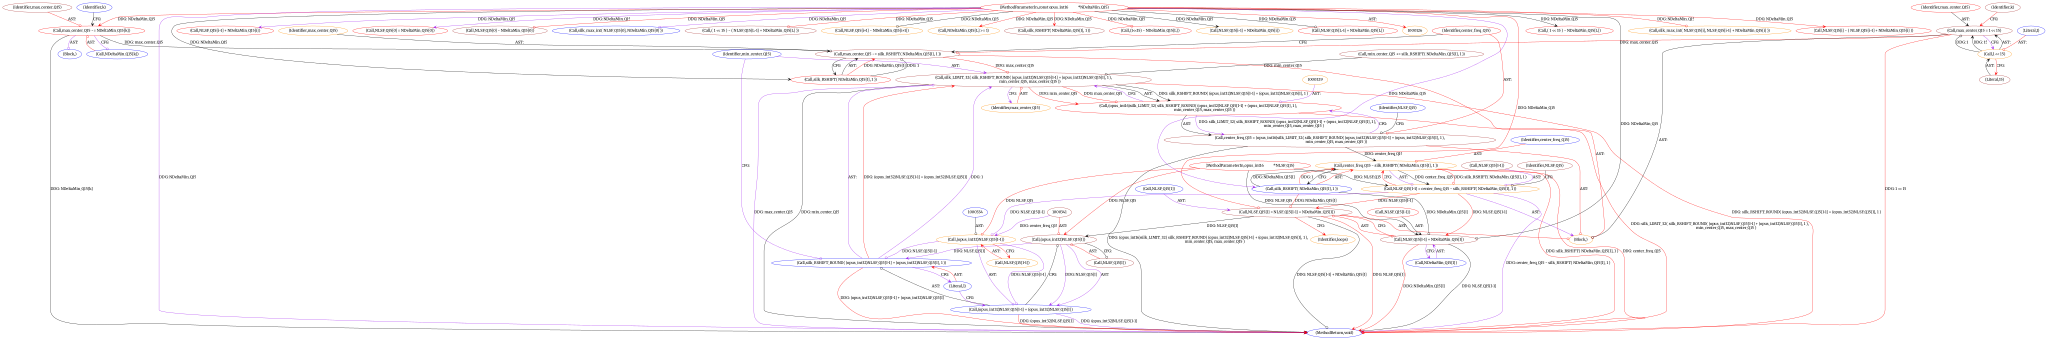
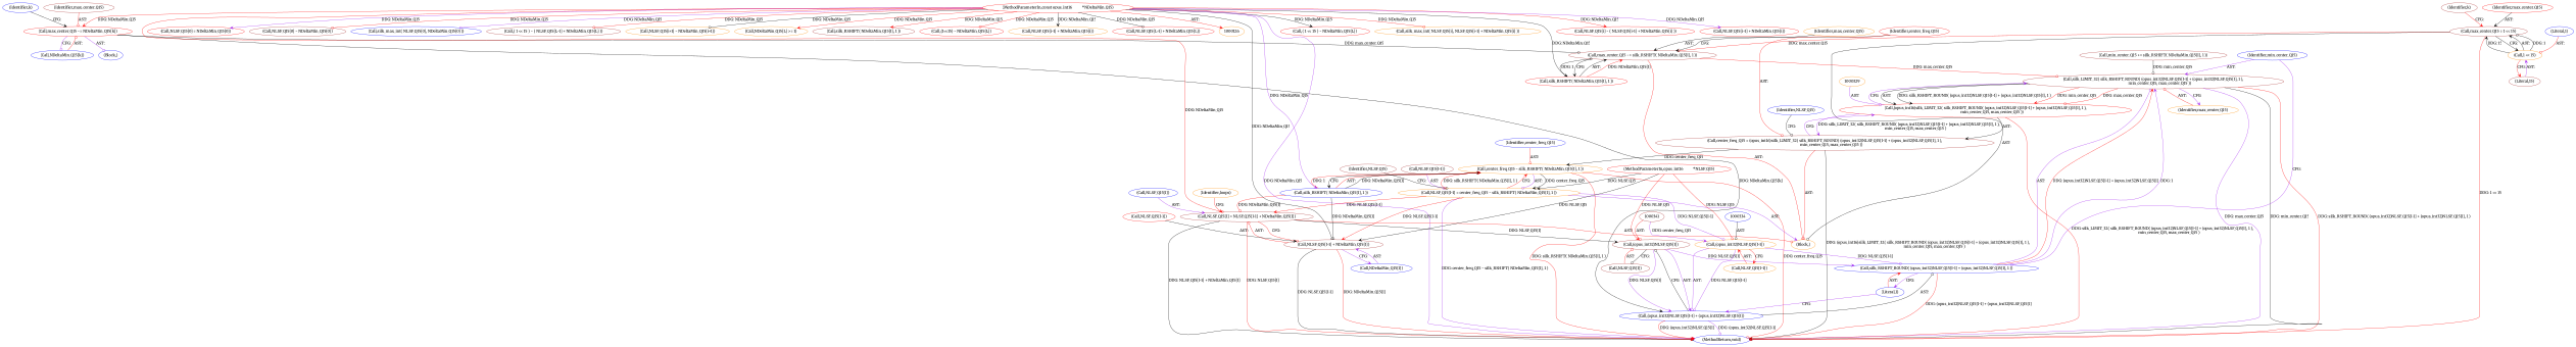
  digraph {
    fontname=Merriweather
    node [color=brown fontname=Merriweather]
    edge [arrowhead=vee color=red fontname=Merriweather]
    n1 [color=red label="(Call,max_center_Q15 -= NDeltaMin_Q15[k])"]
    n2 [label="(Call,max_center_Q15 -= silk_RSHIFT( NDeltaMin_Q15[I], 1 ))"]
    n3 [color=blue label="(Call,NDeltaMin_Q15[k])"]
    n4 [color=blue label="(Block,)"]
    n5 [color=blue label="(MethodReturn,void)"]
    n6 [color=red label="(Call,silk_RSHIFT( NDeltaMin_Q15[I], 1 ))"]
    n7 [color=darkorange label="(Block,)"]
    n8 [label="(Call,silk_LIMIT_32( silk_RSHIFT_ROUND( (opus_int32)NLSF_Q15[I-1] + (opus_int32)NLSF_Q15[I], 1 ),\n                min_center_Q15, max_center_Q15 ))"]
    n9 [color=red label="(MethodParameterIn,const opus_int16            *NDeltaMin_Q15)"]
    n10 [label="(Call,NLSF_Q15[I] = NLSF_Q15[I-1] + NDeltaMin_Q15[I])"]
    n11 [label="(Call,NLSF_Q15[I-1] + NDeltaMin_Q15[I])"]
    n12 [color=red label="(Call,( 1 << 15 ) - NDeltaMin_Q15[L])"]
    n13 [color=darkorange label="(Call,silk_max_int( NLSF_Q15[i], NLSF_Q15[i-1] + NDeltaMin_Q15[i] ))"]
    n14 [color=red label="(Call,NLSF_Q15[i] - ( NLSF_Q15[i-1] + NDeltaMin_Q15[i] ))"]
    n15 [color=blue label="(Call,silk_RSHIFT( NDeltaMin_Q15[I], 1 ))"]
    n16 [color=red label="(Call,NLSF_Q15[i-1] + NDeltaMin_Q15[i])"]
    n17 [color=red label="(Call,NLSF_Q15[0] = NDeltaMin_Q15[0])"]
    n18 [label="(Call,NLSF_Q15[0] - NDeltaMin_Q15[0])"]
    n19 [color=blue label="(Call,silk_max_int( NLSF_Q15[0], NDeltaMin_Q15[0] ))"]
    n20 [label="(Call,( 1 << 15 ) - ( NLSF_Q15[L-1] + NDeltaMin_Q15[L] ))"]
    n21 [color=darkorange label="(Call,NLSF_Q15[i+1] - NDeltaMin_Q15[i+1])"]
    n22 [color=darkorange label="(Call,NDeltaMin_Q15[L] >= 1)"]
    n23 [label="(Call,silk_RSHIFT( NDeltaMin_Q15[I], 1 ))"]
    n24 [color=red label="(Call,(1<<15) - NDeltaMin_Q15[L])"]
    n25 [color=darkorange label="(Call,NLSF_Q15[i-1] + NDeltaMin_Q15[i])"]
    n26 [color=red label="(Call,NLSF_Q15[L-1] + NDeltaMin_Q15[L])"]
    1000126 [color=darkorange]
    n28 [label="(Call,(opus_int32)NLSF_Q15[I])"]
    n29 [color=blue label="(Call,NDeltaMin_Q15[I])"]
    n30 [color=darkorange label="(Call,center_freq_Q15 - silk_RSHIFT( NDeltaMin_Q15[I], 1 ))"]
    n31 [label="(Call,max_center_Q15 = 1 << 15)"]
    n32 [color=darkorange label="(Call,1 << 15)"]
    n33 [label="(Literal,15)"]
    n34 [color=red label="(Call,(opus_int16)silk_LIMIT_32( silk_RSHIFT_ROUND( (opus_int32)NLSF_Q15[I-1] + (opus_int32)NLSF_Q15[I], 1 ),\n                min_center_Q15, max_center_Q15 ))"]
    n35 [color=darkorange label="(Identifier,max_center_Q15)"]
    n36 [label="(Call,center_freq_Q15 = (opus_int16)silk_LIMIT_32( silk_RSHIFT_ROUND( (opus_int32)NLSF_Q15[I-1] + (opus_int32)NLSF_Q15[I], 1 ),\n                min_center_Q15, max_center_Q15 ))"]
    n37 [color=darkorange label="(Call,NLSF_Q15[I-1] = center_freq_Q15 - silk_RSHIFT( NDeltaMin_Q15[I], 1 ))"]
    n38 [color=darkorange label="(Call,(opus_int32)NLSF_Q15[I-1])"]
    n39 [color=blue label="(Call,silk_RSHIFT_ROUND( (opus_int32)NLSF_Q15[I-1] + (opus_int32)NLSF_Q15[I], 1 ))"]
    n40 [color=blue label="(Call,(opus_int32)NLSF_Q15[I-1] + (opus_int32)NLSF_Q15[I])"]
    n41 [color=darkorange label="(Call,NLSF_Q15[I-1])"]
    n42 [color=blue label="(Literal,1)"]
    n43 [label="(Call,NLSF_Q15[I])"]
    n44 [color=blue label="(Literal,1)"]
    n45 [label="(Identifier,max_center_Q15)"]
    n46 [color=blue label="(Call,NLSF_Q15[I])"]
    n47 [label="(Identifier,k)"]
    n48 [color=red label="(MethodParameterIn,opus_int16            *NLSF_Q15)"]
    n49 [color=blue label="(Identifier,NLSF_Q15)"]
    n50 [label="(Call,NLSF_Q15[I-1])"]
    n51 [color=red label="(Call,NLSF_Q15[I-1])"]
    n52 [color=red label="(Identifier,center_freq_Q15)"]
    n53 [label="(Call,min_center_Q15 += silk_RSHIFT( NDeltaMin_Q15[I], 1 ))"]
    n54 [color=blue label="(Identifier,center_freq_Q15)"]
    n55 [color=darkorange label="(Identifier,loops)"]
    n56 [color=blue label="(Identifier,min_center_Q15)"]
    n57 [label="(Identifier,NLSF_Q15)"]
    n58 [color=blue label="(Identifier,k)"]
    n59 [color=red label="(Identifier,max_center_Q15)"]
    n60 [color=darkorange label="(Identifier,max_center_Q15)"]
    1000329 [color=darkorange]
    1000334 [color=blue]
    1000341
    n1 -> n2 [arrowhead=odot color=black label="DDG: max_center_Q15"]
    n1 -> n3 [arrowhead=odot color=purple label="CFG: "]
    n1 -> n4 [arrowhead=odot color=purple label="AST: "]
-   n1 -> n5 [color=black label="DDG: NDeltaMin_Q15[k]"]
+   n1 -> n40 [color=black label="DDG: NDeltaMin_Q15[k]"]
    n2 -> n6 [color=black label="CFG: "]
    n2 -> n7 [arrowhead=odot label="AST: "]
    n2 -> n8 [arrowhead=odot label="DDG: max_center_Q15"]
    n3 -> n1 [arrowhead=odot label="AST: "]
    n6 -> n2 [color=black label="AST: "]
    n6 -> n2 [label="DDG: NDeltaMin_Q15[I]"]
    n6 -> n2 [arrowhead=odot color=black label="DDG: 1"]
    n8 -> n5 [arrowhead=odot label="DDG: silk_RSHIFT_ROUND( (opus_int32)NLSF_Q15[I-1] + (opus_int32)NLSF_Q15[I], 1 )"]
    n8 -> n5 [arrowhead=odot color=purple label="DDG: max_center_Q15"]
    n8 -> n5 [arrowhead=odot color=black label="DDG: min_center_Q15"]
    n8 -> n34 [color=black label="AST: "]
    n8 -> n34 [color=black label="DDG: silk_RSHIFT_ROUND( (opus_int32)NLSF_Q15[I-1] + (opus_int32)NLSF_Q15[I], 1 )"]
    n8 -> n34 [label="DDG: min_center_Q15"]
    n8 -> n34 [arrowhead=odot label="DDG: max_center_Q15"]
    n8 -> n35 [color=purple label="CFG: "]
    n9 -> n1 [label="DDG: NDeltaMin_Q15"]
    n9 -> n5 [arrowhead=odot color=purple label="DDG: NDeltaMin_Q15"]
    n9 -> n6 [color=black label="DDG: NDeltaMin_Q15"]
    n9 -> n10 [arrowhead=odot label="DDG: NDeltaMin_Q15"]
    n9 -> n11 [arrowhead=odot color=black label="DDG: NDeltaMin_Q15"]
    n9 -> n12 [color=black label="DDG: NDeltaMin_Q15"]
    n9 -> n13 [arrowhead=odot label="DDG: NDeltaMin_Q15"]
    n9 -> n14 [label="DDG: NDeltaMin_Q15"]
    n9 -> n15 [color=purple label="DDG: NDeltaMin_Q15"]
    n9 -> n16 [color=purple label="DDG: NDeltaMin_Q15"]
    n9 -> n17 [color=purple label="DDG: NDeltaMin_Q15"]
    n9 -> n18 [arrowhead=odot label="DDG: NDeltaMin_Q15"]
    n9 -> n19 [arrowhead=odot color=purple label="DDG: NDeltaMin_Q15"]
    n9 -> n20 [arrowhead=odot label="DDG: NDeltaMin_Q15"]
    n9 -> n21 [arrowhead=odot color=black label="DDG: NDeltaMin_Q15"]
    n9 -> n22 [label="DDG: NDeltaMin_Q15"]
    n9 -> n23 [label="DDG: NDeltaMin_Q15"]
    n9 -> n24 [arrowhead=odot label="DDG: NDeltaMin_Q15"]
    n9 -> n25 [color=black label="DDG: NDeltaMin_Q15"]
    n9 -> n26 [arrowhead=odot color=black label="DDG: NDeltaMin_Q15"]
    n9 -> 1000126 [label="AST: "]
    n10 -> n5 [arrowhead=odot color=black label="DDG: NLSF_Q15[I-1] + NDeltaMin_Q15[I]"]
    n10 -> n5 [label="DDG: NLSF_Q15[I]"]
    n10 -> n7 [arrowhead=odot label="AST: "]
    n10 -> n11 [arrowhead=odot label="CFG: "]
    n10 -> n28 [color=black label="DDG: NLSF_Q15[I]"]
    n11 -> n5 [arrowhead=odot color=black label="DDG: NLSF_Q15[I-1]"]
    n11 -> n5 [label="DDG: NDeltaMin_Q15[I]"]
    n11 -> n10 [arrowhead=odot label="AST: "]
    n11 -> n29 [color=purple label="CFG: "]
    n15 -> n10 [arrowhead=odot label="DDG: NDeltaMin_Q15[I]"]
    n15 -> n11 [arrowhead=odot color=black label="DDG: NDeltaMin_Q15[I]"]
    n15 -> n30 [label="AST: "]
    n15 -> n30 [color=black label="DDG: NDeltaMin_Q15[I]"]
    n15 -> n30 [label="DDG: 1"]
    n28 -> n39 [color=purple label="DDG: NLSF_Q15[I]"]
    n28 -> n40 [color=purple label="AST: "]
    n28 -> n40 [color=purple label="DDG: NLSF_Q15[I]"]
    n28 -> n43 [arrowhead=odot color=black label="CFG: "]
    n29 -> n11 [color=purple label="AST: "]
    n30 -> n5 [label="DDG: silk_RSHIFT( NDeltaMin_Q15[I], 1 )"]
    n30 -> n5 [arrowhead=odot label="DDG: center_freq_Q15"]
    n30 -> n15 [color=black label="CFG: "]
    n30 -> n37 [arrowhead=odot color=purple label="AST: "]
    n30 -> n37 [color=black label="DDG: center_freq_Q15"]
    n30 -> n37 [arrowhead=odot label="DDG: silk_RSHIFT( NDeltaMin_Q15[I], 1 )"]
    n31 -> n2 [arrowhead=odot label="DDG: max_center_Q15"]
    n31 -> n5 [arrowhead=odot label="DDG: 1 << 15"]
    n31 -> n7 [arrowhead=odot color=black label="AST: "]
-   n31 -> n32 [color=purple label="CFG: "]
+   n31 -> n32 [color=black label="CFG: "]
    n32 -> n31 [color=black label="AST: "]
    n32 -> n31 [arrowhead=odot color=black label="DDG: 1"]
    n32 -> n31 [color=black label="DDG: 15"]
    n32 -> n33 [label="CFG: "]
-   n33 -> n32 [color=black label="AST: "]
+   n33 -> n32 [color=purple label="AST: "]
    n34 -> n5 [arrowhead=odot label="DDG: silk_LIMIT_32( silk_RSHIFT_ROUND( (opus_int32)NLSF_Q15[I-1] + (opus_int32)NLSF_Q15[I], 1 ),\n                min_center_Q15, max_center_Q15 )"]
    n34 -> n8 [color=purple label="CFG: "]
    n34 -> n36 [color=black label="AST: "]
    n34 -> n36 [color=purple label="DDG: silk_LIMIT_32( silk_RSHIFT_ROUND( (opus_int32)NLSF_Q15[I-1] + (opus_int32)NLSF_Q15[I], 1 ),\n                min_center_Q15, max_center_Q15 )"]
    n35 -> n8 [arrowhead=odot label="AST: "]
    n36 -> n5 [color=black label="DDG: (opus_int16)silk_LIMIT_32( silk_RSHIFT_ROUND( (opus_int32)NLSF_Q15[I-1] + (opus_int32)NLSF_Q15[I], 1 ),\n                min_center_Q15, max_center_Q15 )"]
    n36 -> n7 [arrowhead=odot label="AST: "]
    n36 -> n30 [color=black label="DDG: center_freq_Q15"]
    n36 -> n34 [color=purple label="CFG: "]
    n37 -> n5 [arrowhead=odot color=purple label="DDG: center_freq_Q15 - silk_RSHIFT( NDeltaMin_Q15[I], 1 )"]
    n37 -> n7 [color=purple label="AST: "]
    n37 -> n10 [label="DDG: NLSF_Q15[I-1]"]
    n37 -> n11 [label="DDG: NLSF_Q15[I-1]"]
    n37 -> n30 [label="CFG: "]
    n37 -> n38 [arrowhead=odot color=purple label="DDG: NLSF_Q15[I-1]"]
    n38 -> n39 [arrowhead=odot color=purple label="DDG: NLSF_Q15[I-1]"]
    n38 -> n40 [arrowhead=odot color=purple label="AST: "]
    n38 -> n40 [arrowhead=odot color=purple label="DDG: NLSF_Q15[I-1]"]
    n38 -> n41 [label="CFG: "]
    n39 -> n5 [label="DDG: (opus_int32)NLSF_Q15[I-1] + (opus_int32)NLSF_Q15[I]"]
    n39 -> n8 [arrowhead=odot color=purple label="AST: "]
    n39 -> n8 [label="DDG: (opus_int32)NLSF_Q15[I-1] + (opus_int32)NLSF_Q15[I]"]
    n39 -> n8 [color=purple label="DDG: 1"]
    n39 -> n42 [color=purple label="CFG: "]
    n40 -> n5 [arrowhead=odot color=purple label="DDG: (opus_int32)NLSF_Q15[I-1]"]
    n40 -> n5 [label="DDG: (opus_int32)NLSF_Q15[I]"]
    n40 -> n28 [arrowhead=odot color=black label="CFG: "]
    n40 -> n39 [arrowhead=odot color=black label="AST: "]
    n41 -> n38 [label="AST: "]
    n42 -> n39 [label="AST: "]
    n42 -> n40 [color=purple label="CFG: "]
    n43 -> n28 [arrowhead=odot label="AST: "]
    n44 -> n32 [arrowhead=odot label="AST: "]
    n45 -> n1 [arrowhead=odot label="AST: "]
    n46 -> n10 [color=purple label="AST: "]
    n47 -> n31 [label="CFG: "]
    n48 -> n11 [color=black label="DDG: NLSF_Q15"]
    n48 -> n28 [label="DDG: NLSF_Q15"]
    n48 -> n37 [color=black label="DDG: NLSF_Q15"]
    n48 -> n38 [arrowhead=odot label="DDG: NLSF_Q15"]
    n49 -> n36 [arrowhead=odot color=black label="CFG: "]
    n50 -> n37 [arrowhead=odot color=purple label="AST: "]
    n51 -> n11 [color=black label="AST: "]
    n52 -> n2 [color=black label="CFG: "]
    n52 -> n36 [arrowhead=odot label="AST: "]
    n53 -> n8 [arrowhead=odot color=black label="DDG: min_center_Q15"]
    n54 -> n30 [arrowhead=odot label="AST: "]
-   n10 -> n55 [label="CFG: "]
+   n55 -> n10 [label="CFG: "]
    n56 -> n8 [color=purple label="AST: "]
    n56 -> n39 [arrowhead=odot color=purple label="CFG: "]
    n57 -> n37 [arrowhead=odot color=black label="CFG: "]
    n58 -> n1 [color=black label="CFG: "]
    n59 -> n31 [color=black label="AST: "]
    n60 -> n2 [color=black label="AST: "]
    1000329 -> n34 [arrowhead=odot color=purple label="AST: "]
    1000334 -> n38 [arrowhead=odot color=black label="AST: "]
    1000341 -> n28 [arrowhead=odot label="AST: "]
    1000341 -> n38 [color=purple label="DDG: center_freq_Q15"]
  }
